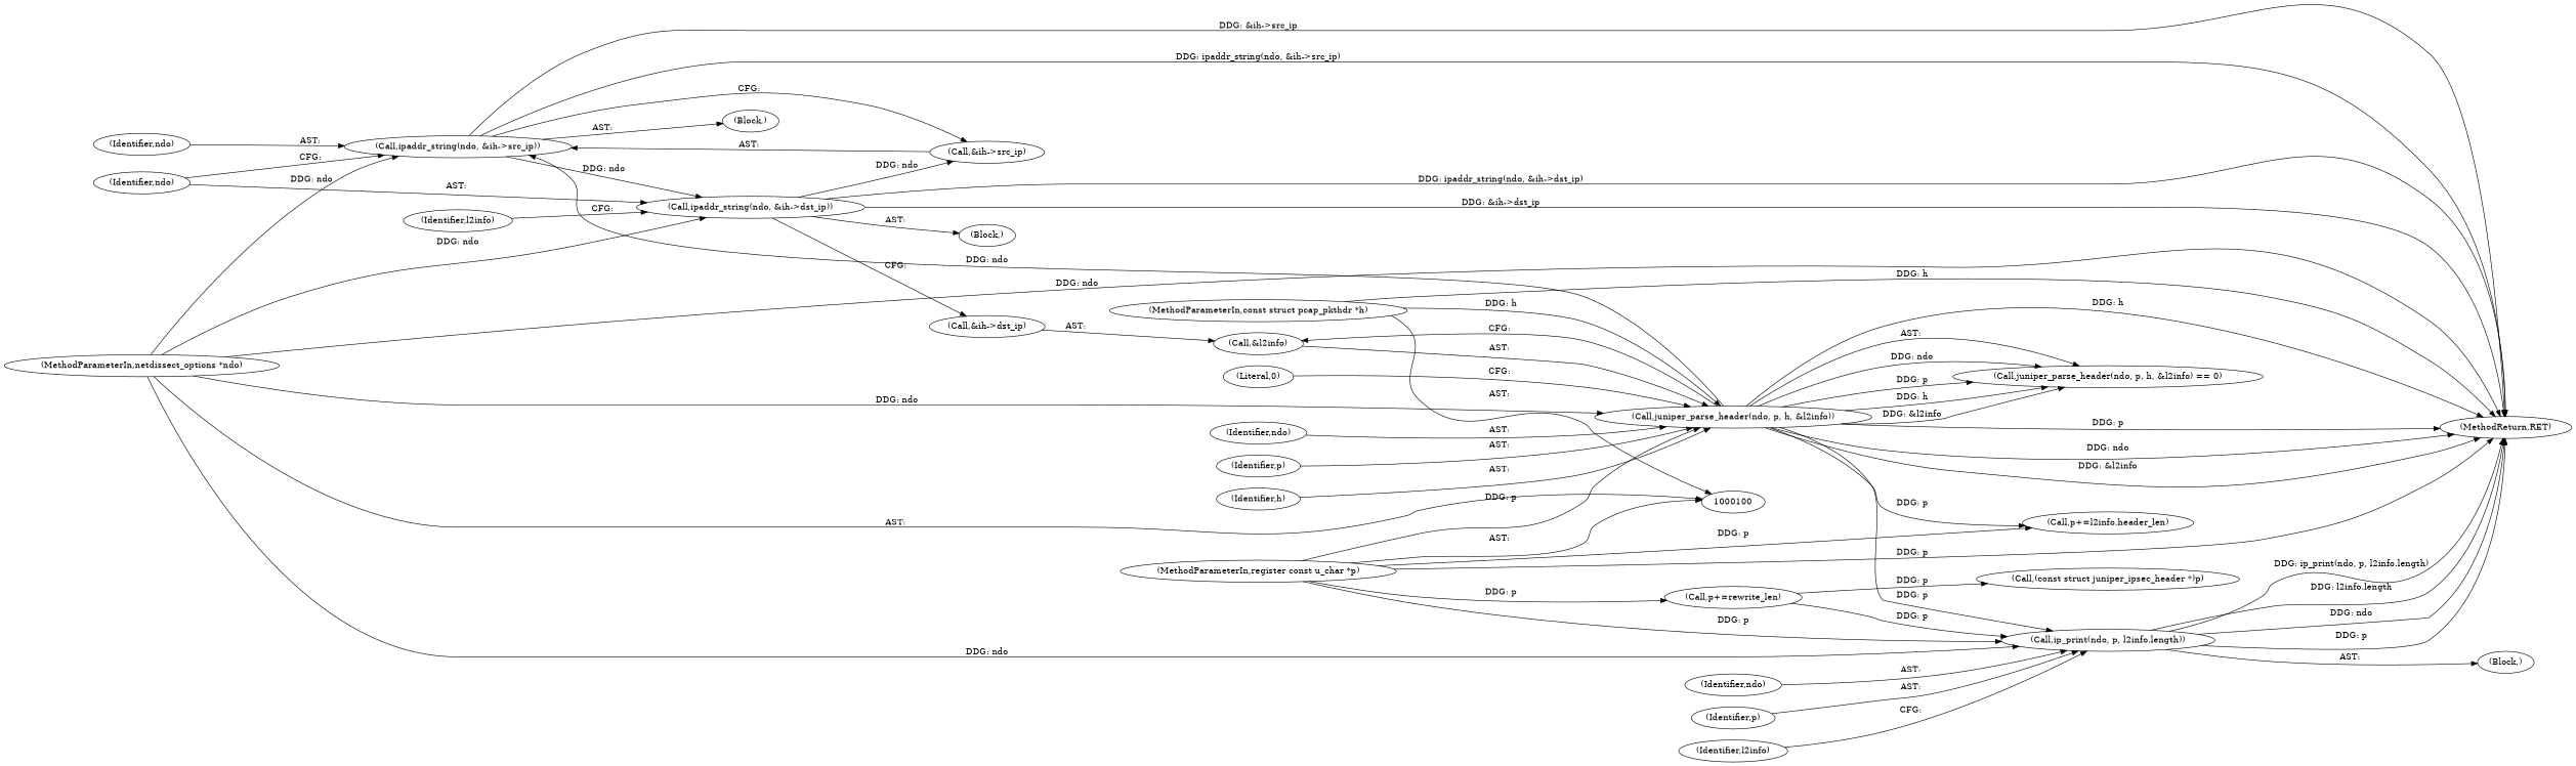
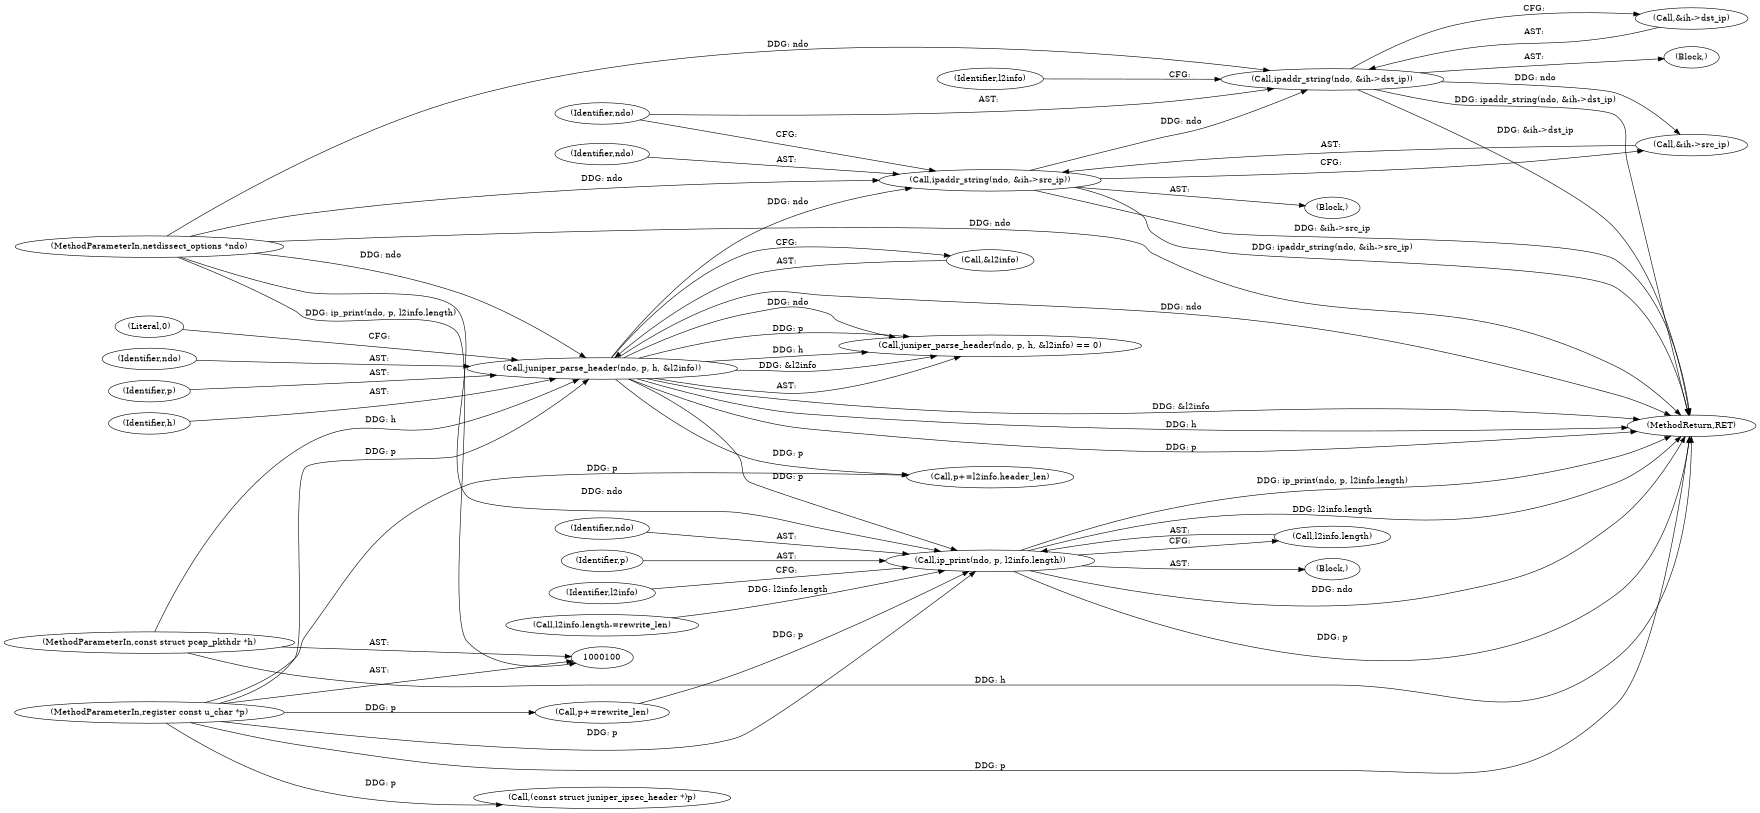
  digraph {
    rankdir=LR
    n1 [label="(Call,ipaddr_string(ndo, &ih->src_ip))"]
    n2 [label="(Call,ipaddr_string(ndo, &ih->dst_ip))"]
    n3 [label="(MethodReturn,RET)"]
    n4 [label="(Block,)"]
    n5 [label="(Call,&ih->src_ip)"]
    n6 [label="(Call,&ih->dst_ip)"]
    n7 [label="(Block,)"]
    n8 [label="(Call,juniper_parse_header(ndo, p, h, &l2info))"]
    n9 [label="(Call,ip_print(ndo, p, l2info.length))"]
    n10 [label="(Call,juniper_parse_header(ndo, p, h, &l2info) == 0)"]
    n11 [label="(Call,p+=l2info.header_len)"]
    n12 [label="(Call,&l2info)"]
+   n13 [label="(Call,l2info.length)"]
    n14 [label="(Block,)"]
    n15 [label="(MethodParameterIn,netdissect_options *ndo)"]
    1000100
    n17 [label="(MethodParameterIn,register const u_char *p)"]
    n18 [label="(Call,(const struct juniper_ipsec_header *)p)"]
    n19 [label="(Call,p+=rewrite_len)"]
    n20 [label="(MethodParameterIn,const struct pcap_pkthdr *h)"]
    n21 [label="(Identifier,ndo)"]
    n22 [label="(Identifier,p)"]
    n23 [label="(Identifier,ndo)"]
    n24 [label="(Identifier,l2info)"]
    n25 [label="(Identifier,h)"]
    n26 [label="(Identifier,ndo)"]
    n27 [label="(Identifier,p)"]
    n28 [label="(Identifier,l2info)"]
+   n29 [label="(Call,l2info.length-=rewrite_len)"]
    n30 [label="(Literal,0)"]
    n31 [label="(Identifier,ndo)"]
    n1 -> n2 [label="DDG: ndo"]
    n1 -> n3 [label="DDG: &ih->src_ip"]
    n1 -> n3 [label="DDG: ipaddr_string(ndo, &ih->src_ip)"]
    n1 -> n4 [label="AST: "]
    n1 -> n5 [label="CFG: "]
    n2 -> n3 [label="DDG: ipaddr_string(ndo, &ih->dst_ip)"]
    n2 -> n3 [label="DDG: &ih->dst_ip"]
    n2 -> n5 [label="DDG: ndo"]
    n2 -> n6 [label="CFG: "]
    n2 -> n7 [label="AST: "]
    n5 -> n1 [label="AST: "]
-   n6 -> n12 [label="AST: "]
+   n6 -> n2 [label="AST: "]
    n8 -> n1 [label="DDG: ndo"]
    n8 -> n3 [label="DDG: ndo"]
    n8 -> n3 [label="DDG: &l2info"]
    n8 -> n3 [label="DDG: h"]
    n8 -> n3 [label="DDG: p"]
    n8 -> n9 [label="DDG: p"]
    n8 -> n10 [label="AST: "]
    n8 -> n10 [label="DDG: ndo"]
    n8 -> n10 [label="DDG: p"]
    n8 -> n10 [label="DDG: h"]
    n8 -> n10 [label="DDG: &l2info"]
    n8 -> n11 [label="DDG: p"]
    n8 -> n12 [label="CFG: "]
    n9 -> n3 [label="DDG: l2info.length"]
    n9 -> n3 [label="DDG: ndo"]
    n9 -> n3 [label="DDG: p"]
    n9 -> n3 [label="DDG: ip_print(ndo, p, l2info.length)"]
+   n9 -> n13 [label="CFG: "]
    n9 -> n14 [label="AST: "]
    n12 -> n8 [label="AST: "]
+   n13 -> n9 [label="AST: "]
    n15 -> n1 [label="DDG: ndo"]
    n15 -> n2 [label="DDG: ndo"]
    n15 -> n3 [label="DDG: ndo"]
    n15 -> n8 [label="DDG: ndo"]
    n15 -> n9 [label="DDG: ndo"]
-   n15 -> 1000100 [label="AST: "]
+   n15 -> 1000100 [label="DDG: ip_print(ndo, p, l2info.length)"]
    n17 -> n3 [label="DDG: p"]
    n17 -> n8 [label="DDG: p"]
    n17 -> n9 [label="DDG: p"]
    n17 -> n11 [label="DDG: p"]
    n17 -> 1000100 [label="AST: "]
-   n19 -> n18 [label="DDG: p"]
+   n17 -> n18 [label="DDG: p"]
    n17 -> n19 [label="DDG: p"]
    n19 -> n9 [label="DDG: p"]
    n20 -> n3 [label="DDG: h"]
    n20 -> n8 [label="DDG: h"]
    n20 -> 1000100 [label="AST: "]
    n21 -> n8 [label="AST: "]
    n22 -> n8 [label="AST: "]
    n23 -> n1 [label="AST: "]
    n24 -> n2 [label="CFG: "]
    n25 -> n8 [label="AST: "]
    n26 -> n9 [label="AST: "]
    n27 -> n9 [label="AST: "]
    n28 -> n9 [label="CFG: "]
+   n29 -> n9 [label="DDG: l2info.length"]
    n30 -> n8 [label="CFG: "]
    n31 -> n1 [label="CFG: "]
    n31 -> n2 [label="AST: "]
  }
